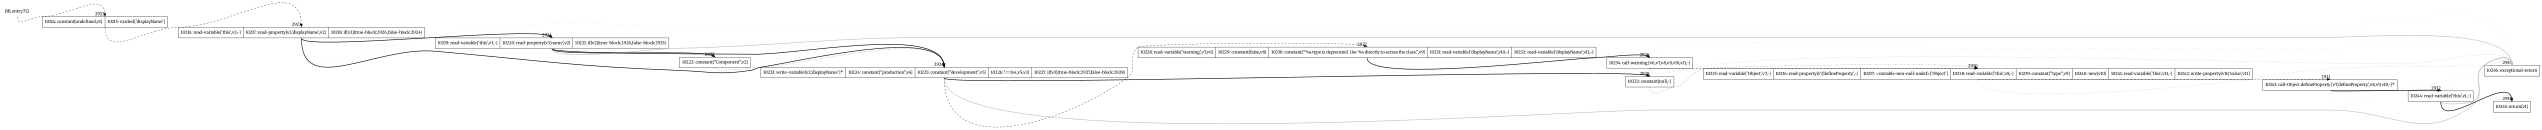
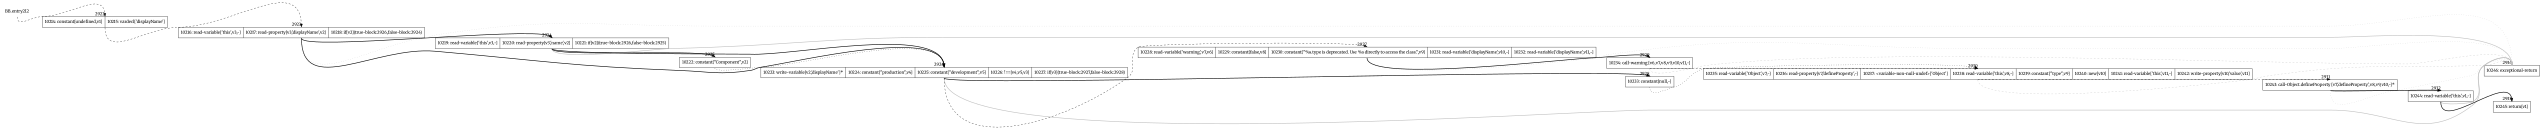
  digraph {
    fontname=Merriweather
    rankdir=LR
    node [fontname=Merriweather shape=record]
    edge [fontname=Merriweather headport=n style=bold tailport=s]
-   BB_entry212 [shape=none label=BB_entry712]
+   BB_entry212 [shape=none]
    n2 [label="{10214: constant[undefined,v1]|10215: vardecl['displayName']}"]
    n3 [label="{10216: read-variable['this',v3,-]|10217: read-property[v3,'displayName',v2]|10218: if[v2](true-block:2926,false-block:2924)}"]
    n4 [label="{10223: write-variable[v2,'displayName']*|10224: constant[\"production\",v4]|10225: constant[\"development\",v5]|10226: !==[v4,v5,v3]|10227: if[v3](true-block:2927,false-block:2928)}"]
    n5 [label="{10219: read-variable['this',v3,-]|10220: read-property[v3,'name',v2]|10221: if[v2](true-block:2926,false-block:2925)}"]
    n6 [label="{10246: exceptional-return}"]
    n7 [label="{10228: read-variable['warning',v7,v6]|10229: constant[false,v8]|10230: constant[\"%s.type is deprecated. Use %s directly to access the class.\",v9]|10231: read-variable['displayName',v10,-]|10232: read-variable['displayName',v11,-]}"]
    n8 [label="{10233: constant[null,-]}"]
    n9 [label="{10222: constant[\"Component\",v2]}"]
    n10 [label="{10234: call-warning [v6,v7,v8,v9,v10,v11,-]}"]
    n11 [label="{10235: read-variable['Object',v7,-]|10236: read-property[v7,'defineProperty',-]|10237: \<variable-non-null-undef\>['Object']|10238: read-variable['this',v8,-]|10239: constant[\"type\",v9]|10240: new[v10]|10241: read-variable['this',v11,-]|10242: write-property[v10,'value',v11]}"]
    n12 [label="{10243: call-Object.defineProperty [v7,'defineProperty',v8,v9,v10,-]*}"]
    n13 [label="{10244: read-variable['this',v1,-]}"]
    n14 [label="{10245: return[v1]}"]
    BB_entry212 -> n2 [headlabel="    2922" style=dashed]
    n2 -> n3 [headlabel="      2923" style=dashed]
    n3 -> n4 [headlabel="      2926"]
    n3 -> n5 [headlabel="      2924"]
    n3 -> n6 [color=gray headlabel="      2934" style=dotted]
    n4 -> n6 [color=gray]
    n4 -> n7 [headlabel="      2927" style=dashed]
    n4 -> n8 [headlabel="      2928"]
    n5 -> n4
    n5 -> n6 [color=gray]
    n5 -> n9 [headlabel="      2925"]
    n7 -> n6 [color=gray style=dotted]
    n7 -> n10 [headlabel="      2929"]
    n8 -> n11 [headlabel="      2930" style=dotted]
    n9 -> n4 [style=dotted]
    n10 -> n6 [color=gray style=dashed]
    n10 -> n11 [style=dashed]
    n11 -> n6 [color=gray style=dashed]
    n11 -> n12 [headlabel="      2931" style=dashed]
    n12 -> n6 [color=gray style=dotted]
    n12 -> n13 [headlabel="      2932"]
    n13 -> n6 [color=gray]
    n13 -> n14 [headlabel="      2933"]
  }
